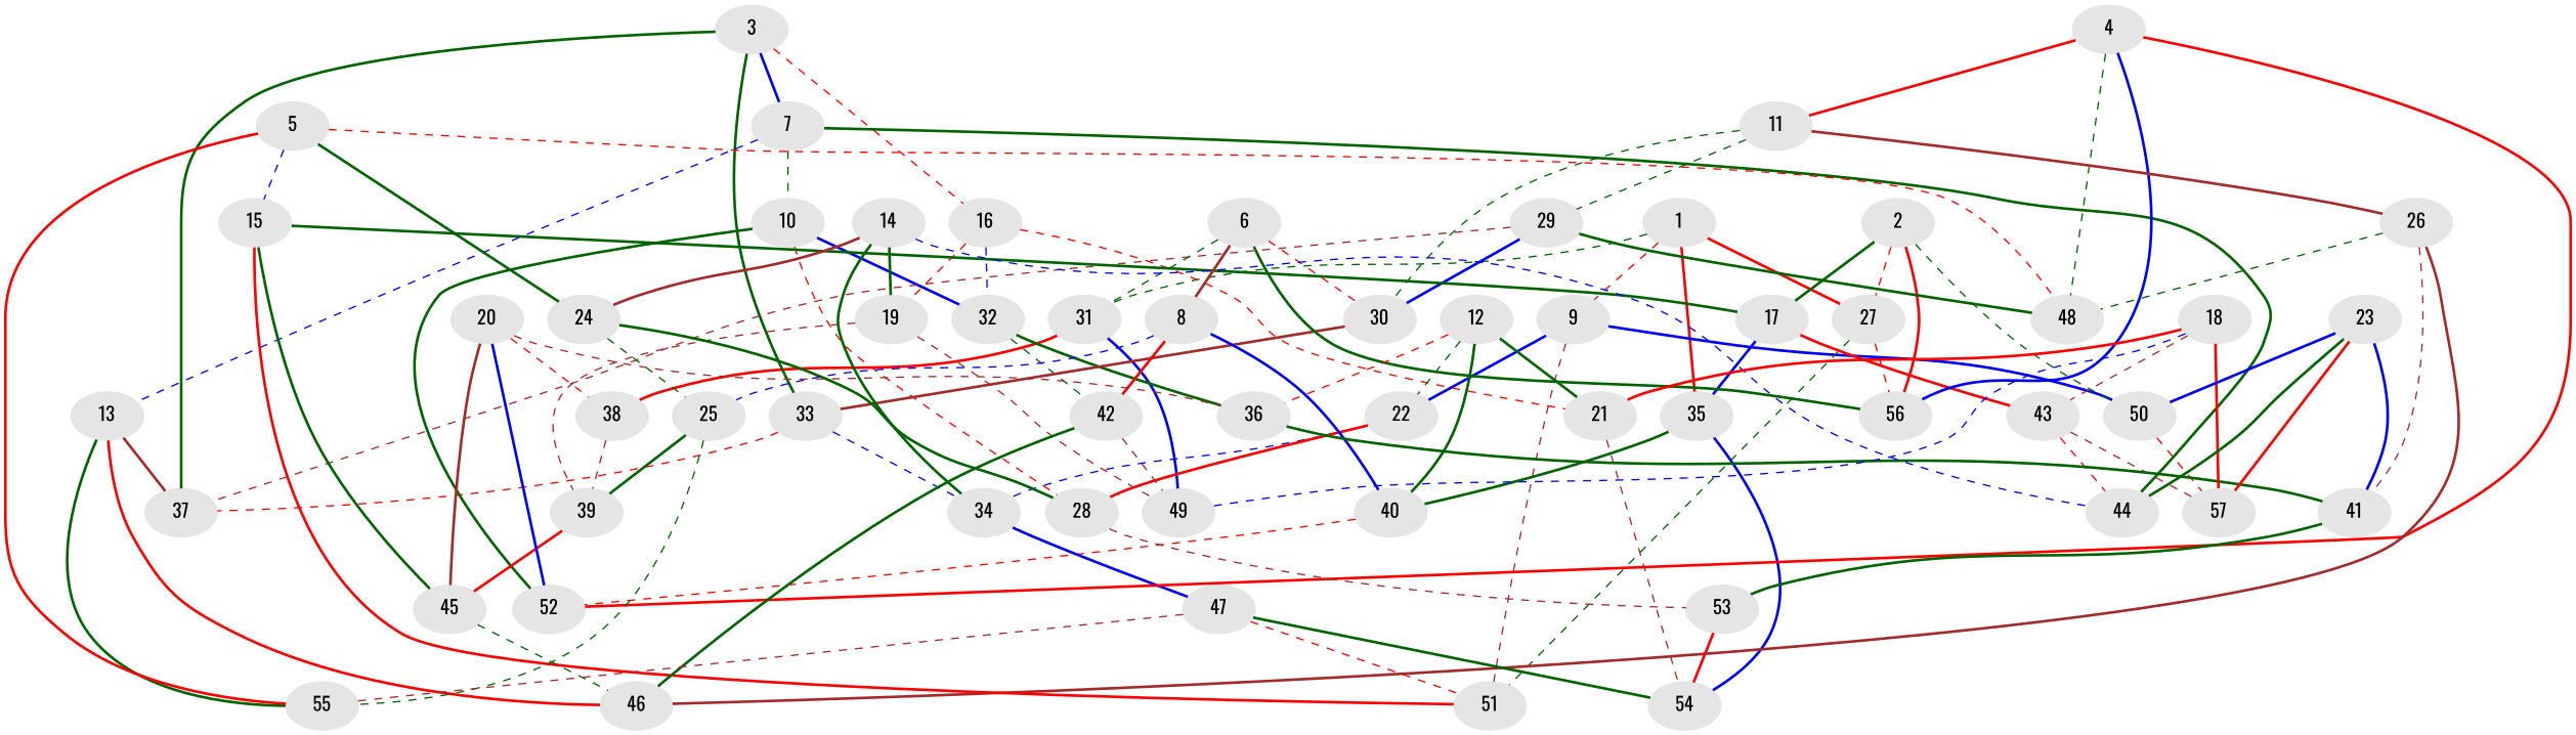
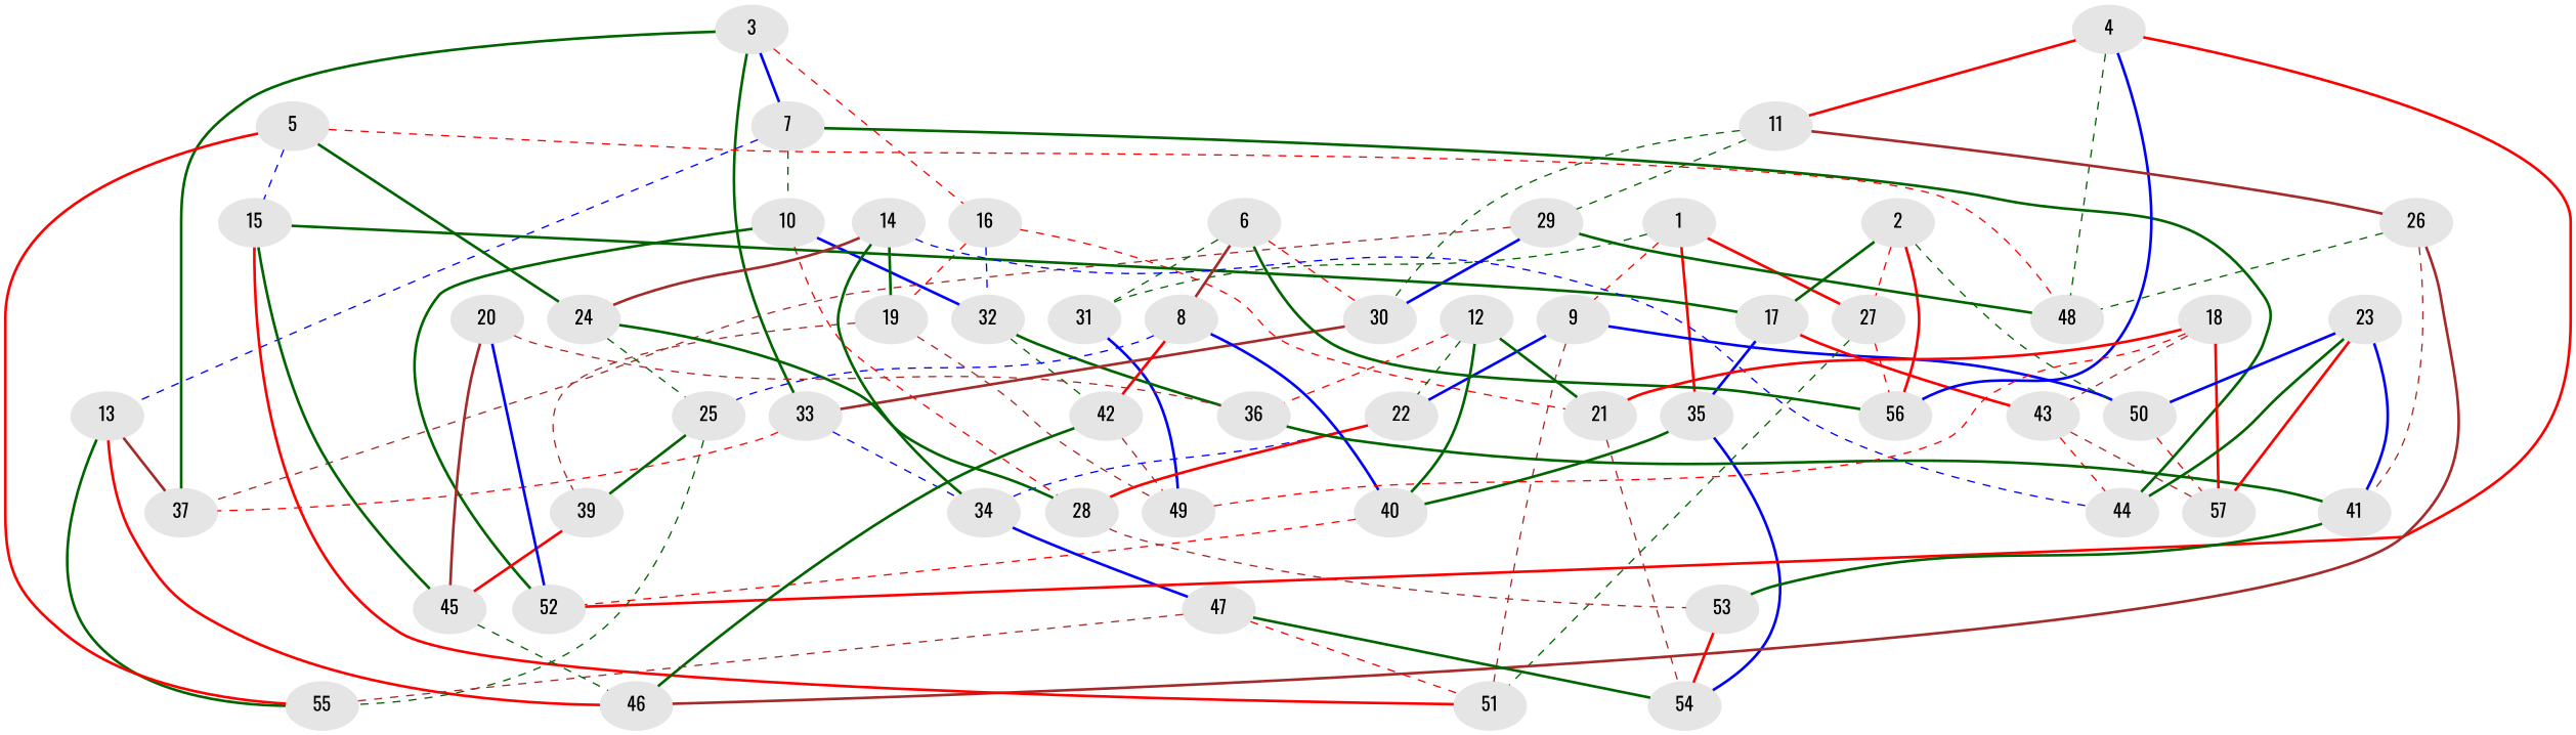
  graph {
    fontname=Oswald
    node [color=gray90 fontname=Oswald style=filled]
    edge [color=darkgreen fontname=Oswald style=bold]
    1
    9
    27
    31
    35
    50
    22
    51
    56
    49
-   38
    40
    54
    2
    17
    43
    57
    3
    7
    16
    33
    37
    10
    13
    44
    32
    21
    19
    34
    4
    11
    48
    52
    30
    26
    29
    5
    15
    24
    55
    45
    25
    28
    6
    8
    42
    46
    39
    53
    36
    41
    12
    14
    47
    18
    20
    23
    1 -- 9 [color=red style=dashed]
    1 -- 27 [color=red]
    1 -- 31 [style=dashed]
    1 -- 35 [color=red]
    9 -- 50 [color=blue]
    9 -- 22 [color=blue]
    9 -- 51 [color=brown style=dashed]
    27 -- 51 [style=dashed]
    27 -- 56 [color=red style=dashed]
    31 -- 49 [color=blue]
-   31 -- 38 [color=red]
    35 -- 40
    35 -- 54 [color=blue]
    50 -- 57 [color=red style=dashed]
    22 -- 34 [color=blue style=dashed]
    22 -- 28 [color=red]
-   38 -- 39 [color=brown style=dashed]
    40 -- 52 [color=red style=dashed]
    2 -- 27 [color=red style=dashed]
    2 -- 50 [style=dashed]
    2 -- 56 [color=red]
    2 -- 17
    17 -- 35 [color=blue]
    17 -- 43 [color=red]
    43 -- 57 [color=brown style=dashed]
    43 -- 44 [color=red style=dashed]
    3 -- 7 [color=blue]
    3 -- 16 [color=red style=dashed]
    3 -- 33
    3 -- 37
    7 -- 10 [style=dashed]
    7 -- 13 [color=blue style=dashed]
    7 -- 44
    16 -- 32 [color=blue style=dashed]
    16 -- 21 [color=red style=dashed]
    16 -- 19 [color=red style=dashed]
    33 -- 37 [color=red style=dashed]
    33 -- 34 [color=blue style=dashed]
    10 -- 32 [color=blue]
    10 -- 52
    10 -- 28 [color=red style=dashed]
    13 -- 37 [color=brown]
    13 -- 55
    13 -- 46 [color=red]
    32 -- 42 [style=dashed]
    32 -- 36
    21 -- 54 [color=brown style=dashed]
    19 -- 49 [color=brown style=dashed]
    19 -- 39 [color=brown style=dashed]
    34 -- 47 [color=blue]
    4 -- 56 [color=blue]
    4 -- 11 [color=red]
    4 -- 48 [style=dashed]
    4 -- 52 [color=red]
    11 -- 30 [style=dashed]
    11 -- 26 [color=brown]
    11 -- 29 [style=dashed]
    30 -- 33 [color=brown]
    26 -- 48 [style=dashed]
    26 -- 46 [color=brown]
    26 -- 41 [color=brown style=dashed]
    29 -- 37 [color=brown style=dashed]
    29 -- 48
    29 -- 30 [color=blue]
    5 -- 48 [color=red style=dashed]
    5 -- 15 [color=blue style=dashed]
    5 -- 24
    5 -- 55 [color=red]
    15 -- 51 [color=red]
    15 -- 17
    15 -- 45
    24 -- 25 [style=dashed]
    24 -- 28
    45 -- 46 [style=dashed]
    25 -- 55 [style=dashed]
    25 -- 39
    28 -- 53 [color=brown style=dashed]
    6 -- 31 [style=dashed]
    6 -- 56
    6 -- 30 [color=red style=dashed]
    6 -- 8 [color=brown]
    8 -- 40 [color=blue]
    8 -- 25 [color=blue style=dashed]
    8 -- 42 [color=red]
    42 -- 49 [color=brown style=dashed]
    42 -- 46
    39 -- 45 [color=red]
    53 -- 54 [color=red]
    36 -- 41
    41 -- 53
    12 -- 22 [style=dashed]
    12 -- 40
    12 -- 21
    12 -- 36 [color=red style=dashed]
    14 -- 44 [color=blue style=dashed]
    14 -- 19
    14 -- 34
    14 -- 24 [color=brown]
    47 -- 51 [color=red style=dashed]
    47 -- 54
    47 -- 55 [color=brown style=dashed]
-   18 -- 49 [color=blue style=dashed]
+   18 -- 49 [color=red style=dashed]
    18 -- 43 [color=brown style=dashed]
    18 -- 57 [color=red]
    18 -- 21 [color=red]
-   20 -- 38 [color=red style=dashed]
    20 -- 52 [color=blue]
    20 -- 45 [color=brown]
    20 -- 36 [color=brown style=dashed]
    23 -- 50 [color=blue]
    23 -- 57 [color=red]
    23 -- 44
    23 -- 41 [color=blue]
  }
